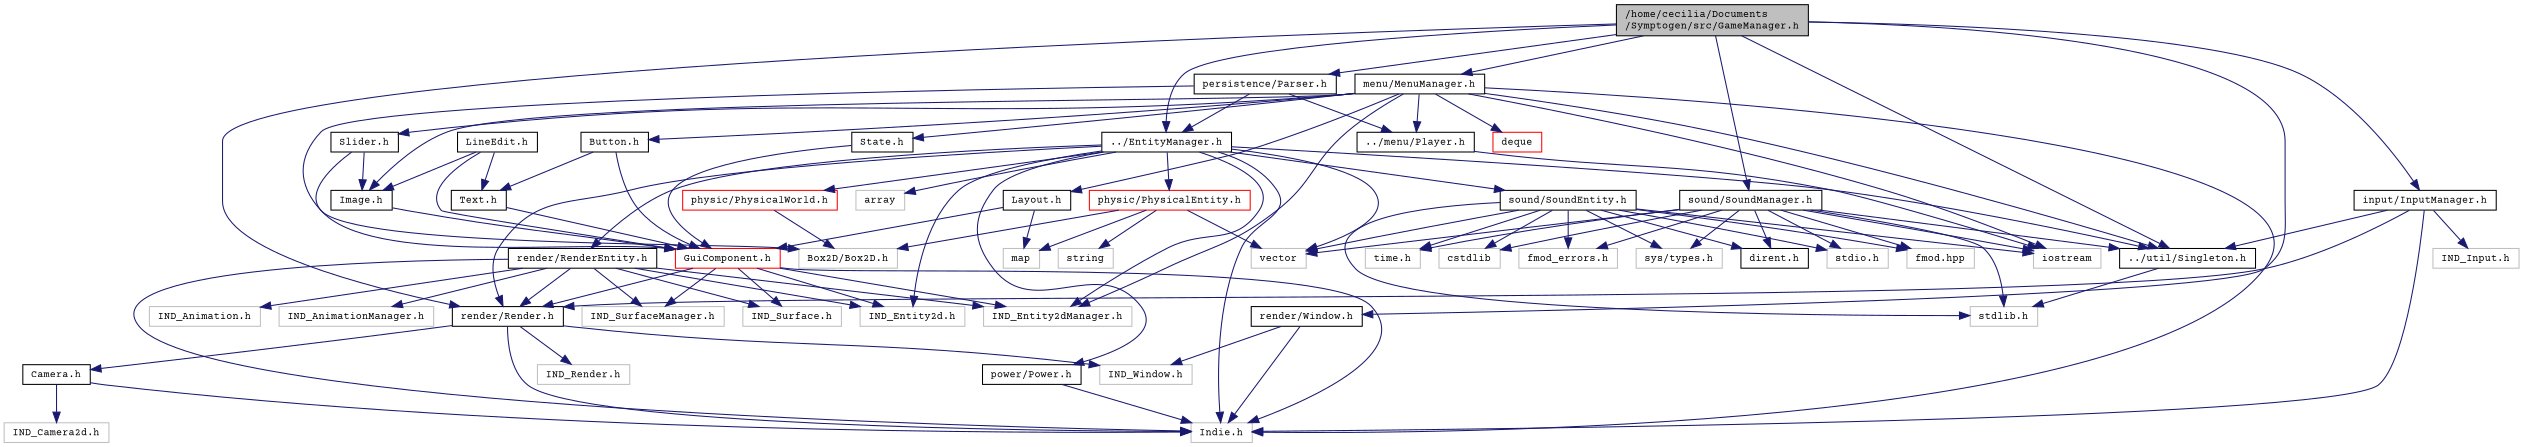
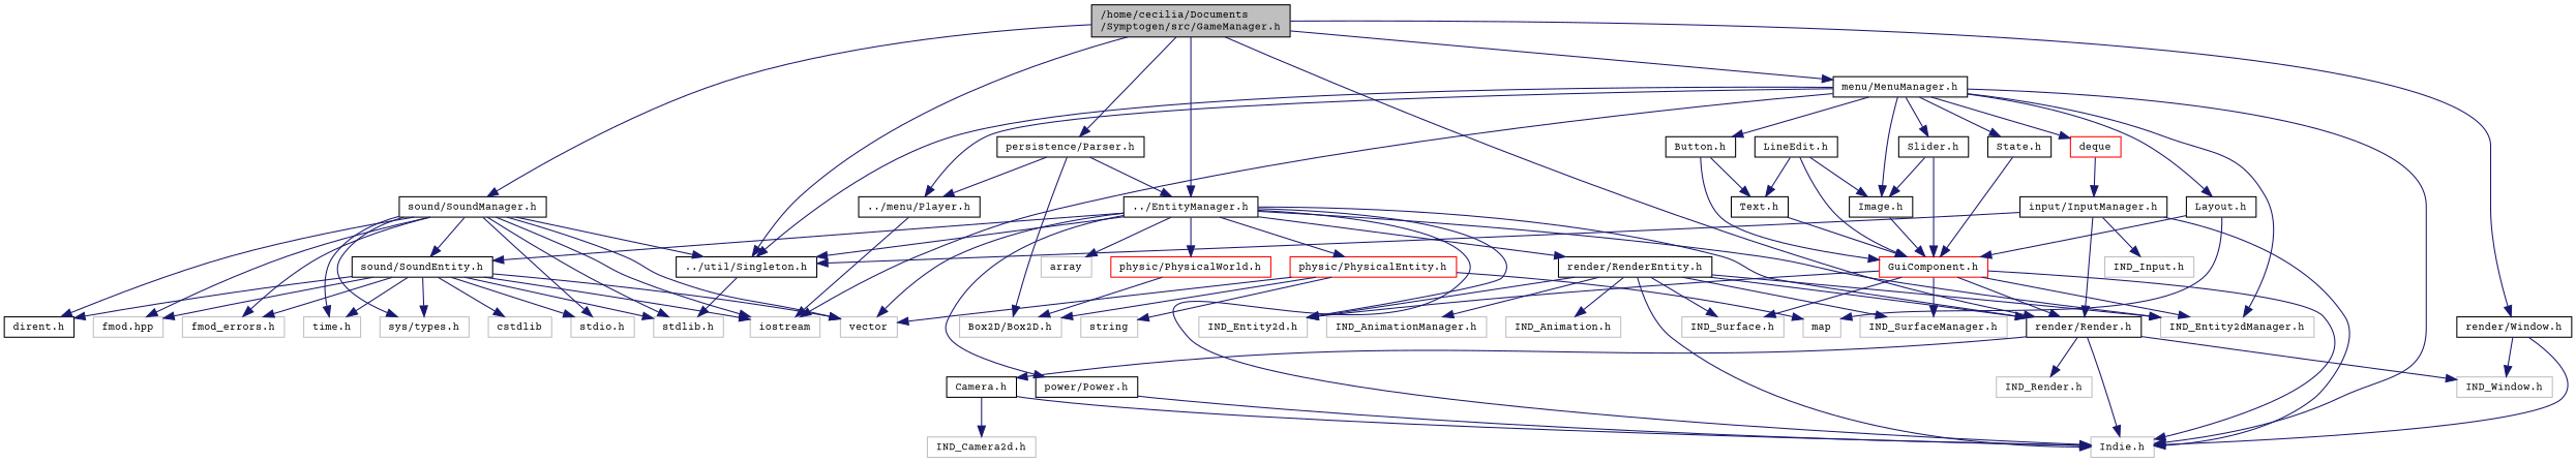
  digraph {
    fontname="Courier Prime"
    node [color=grey75 fillcolor=white fontname="Courier Prime" fontsize=10 shape=record style=filled]
    edge [color=midnightblue fontname="Courier Prime" fontsize=10 labelfontname=Helvetica labelfontsize=10 style=solid]
    n1 [color=black fillcolor=grey75 fontcolor=black height=0.2 label="/home/cecilia/Documents\l/Symptogen/src/GameManager.h" width=0.4]
    n2 [color=black height=0.2 label="render/Window.h" width=0.4]
    n3 [color=black height=0.2 label="render/Render.h" width=0.4]
    n4 [color=black height=0.2 label="input/InputManager.h" width=0.4]
    n5 [color=black height=0.2 label="../util/Singleton.h" width=0.4]
    n6 [color=black height=0.2 label="sound/SoundManager.h" width=0.4]
    n7 [color=black height=0.2 label="persistence/Parser.h" width=0.4]
    n8 [color=black height=0.2 label="../EntityManager.h" width=0.4]
    n9 [color=black height=0.2 label="menu/MenuManager.h" width=0.4]
    n10 [height=0.2 label="Indie.h" width=0.4]
    n11 [height=0.2 label="IND_Window.h" width=0.4]
    n12 [height=0.2 label="IND_Render.h" width=0.4]
    n13 [color=black height=0.2 label="Camera.h" width=0.4]
    n14 [height=0.2 label="IND_Input.h" width=0.4]
    n15 [height=0.2 label="stdlib.h" width=0.4]
    n16 [height=0.2 label="fmod.hpp" width=0.4]
    n17 [height=0.2 label="fmod_errors.h" width=0.4]
    n18 [height=0.2 label=iostream width=0.4]
    n19 [height=0.2 label=cstdlib width=0.4]
    n20 [height=0.2 label=vector width=0.4]
    n21 [height=0.2 label="time.h" width=0.4]
    n22 [height=0.2 label="sys/types.h" width=0.4]
    n23 [height=0.2 label="stdio.h" width=0.4]
    n24 [color=black height=0.2 label="dirent.h" width=0.4]
    n25 [height=0.2 label="Box2D/Box2D.h" width=0.4]
    n26 [color=black height=0.2 label="../menu/Player.h" width=0.4]
    n27 [height=0.2 label=array width=0.4]
    n28 [height=0.2 label="IND_Entity2d.h" width=0.4]
    n29 [height=0.2 label="IND_Entity2dManager.h" width=0.4]
    n30 [color=black height=0.2 label="render/RenderEntity.h" width=0.4]
    n31 [color=red height=0.2 label="physic/PhysicalEntity.h" width=0.4]
    n32 [color=red height=0.2 label="physic/PhysicalWorld.h" width=0.4]
    n33 [color=black height=0.2 label="sound/SoundEntity.h" width=0.4]
    n34 [color=black height=0.2 label="power/Power.h" width=0.4]
    n35 [color=red height=0.2 label=deque width=0.4]
    n36 [color=black height=0.2 label="State.h" width=0.4]
    n37 [color=black height=0.2 label="Layout.h" width=0.4]
    n38 [color=black height=0.2 label="Button.h" width=0.4]
    n39 [color=black height=0.2 label="Image.h" width=0.4]
    n40 [color=black height=0.2 label="Slider.h" width=0.4]
    n41 [height=0.2 label="IND_Camera2d.h" width=0.4]
    n42 [height=0.2 label="IND_Surface.h" width=0.4]
    n43 [height=0.2 label="IND_SurfaceManager.h" width=0.4]
    n44 [height=0.2 label="IND_Animation.h" width=0.4]
    n45 [height=0.2 label="IND_AnimationManager.h" width=0.4]
    n46 [height=0.2 label=map width=0.4]
    n47 [height=0.2 label=string width=0.4]
    n48 [color=red height=0.2 label="GuiComponent.h" width=0.4]
    n49 [color=black height=0.2 label="Text.h" width=0.4]
    n50 [color=black height=0.2 label="LineEdit.h" width=0.4]
    n1 -> n2
    n1 -> n3
-   n1 -> n4
+   n35 -> n4
    n1 -> n5
    n1 -> n6
    n1 -> n7
    n1 -> n8
    n1 -> n9
    n2 -> n10
    n2 -> n11
    n3 -> n10
    n3 -> n11
    n3 -> n12
    n3 -> n13
    n4 -> n3
    n4 -> n5
    n4 -> n10
    n4 -> n14
    n5 -> n15
    n6 -> n5
    n6 -> n15
    n6 -> n16
    n6 -> n17
    n6 -> n18
-   n6 -> n19
+   n6 -> n33
    n6 -> n20
    n6 -> n21
    n6 -> n22
    n6 -> n23
    n6 -> n24
    n7 -> n8
    n7 -> n25
    n7 -> n26
    n8 -> n3
    n8 -> n5
    n8 -> n10
    n8 -> n20
    n8 -> n27
    n8 -> n28
    n8 -> n29
    n8 -> n30
    n8 -> n31
    n8 -> n32
    n8 -> n33
    n8 -> n34
    n9 -> n5
    n9 -> n10
    n9 -> n18
    n9 -> n26
    n9 -> n29
    n9 -> n35
    n9 -> n36
    n9 -> n37
    n9 -> n38
    n9 -> n39
    n9 -> n40
    n13 -> n10
    n13 -> n41
    n26 -> n18
    n30 -> n3
    n30 -> n10
    n30 -> n28
    n30 -> n29
    n30 -> n42
    n30 -> n43
    n30 -> n44
    n30 -> n45
    n31 -> n20
    n31 -> n25
    n31 -> n46
    n31 -> n47
    n32 -> n25
    n33 -> n15
    n33 -> n16
    n33 -> n17
    n33 -> n18
    n33 -> n19
    n33 -> n20
    n33 -> n21
    n33 -> n22
    n33 -> n23
    n33 -> n24
    n34 -> n10
    n36 -> n48
    n37 -> n46
    n37 -> n48
    n38 -> n48
    n38 -> n49
    n39 -> n48
    n40 -> n39
    n40 -> n48
    n48 -> n3
    n48 -> n10
    n48 -> n28
    n48 -> n29
    n48 -> n42
    n48 -> n43
    n49 -> n48
    n50 -> n39
    n50 -> n48
    n50 -> n49
  }
